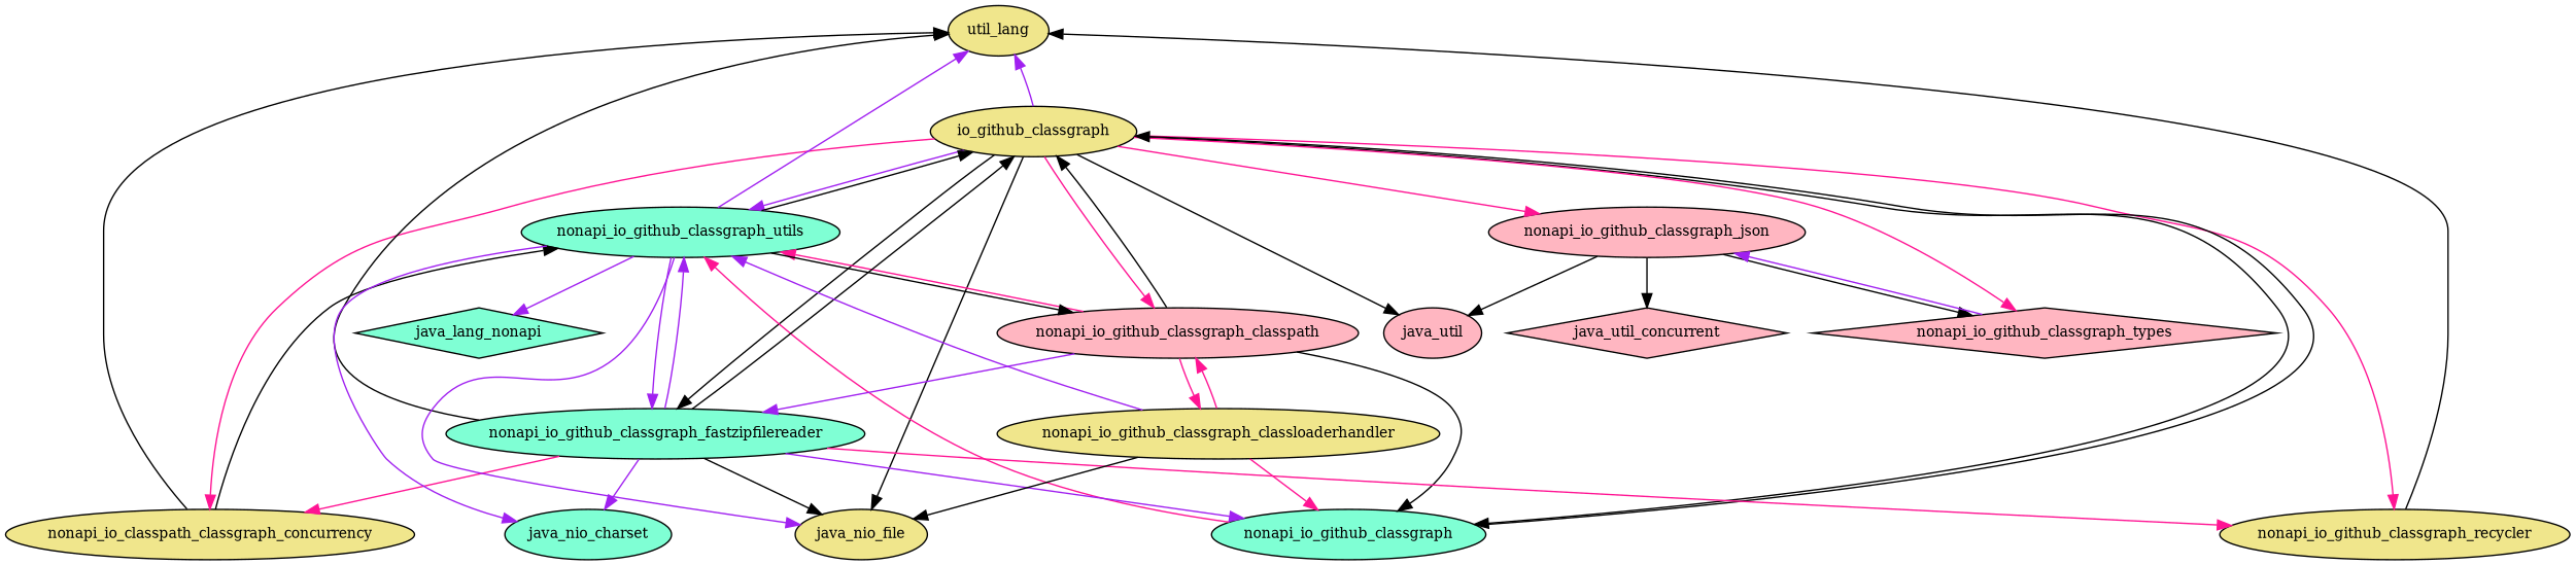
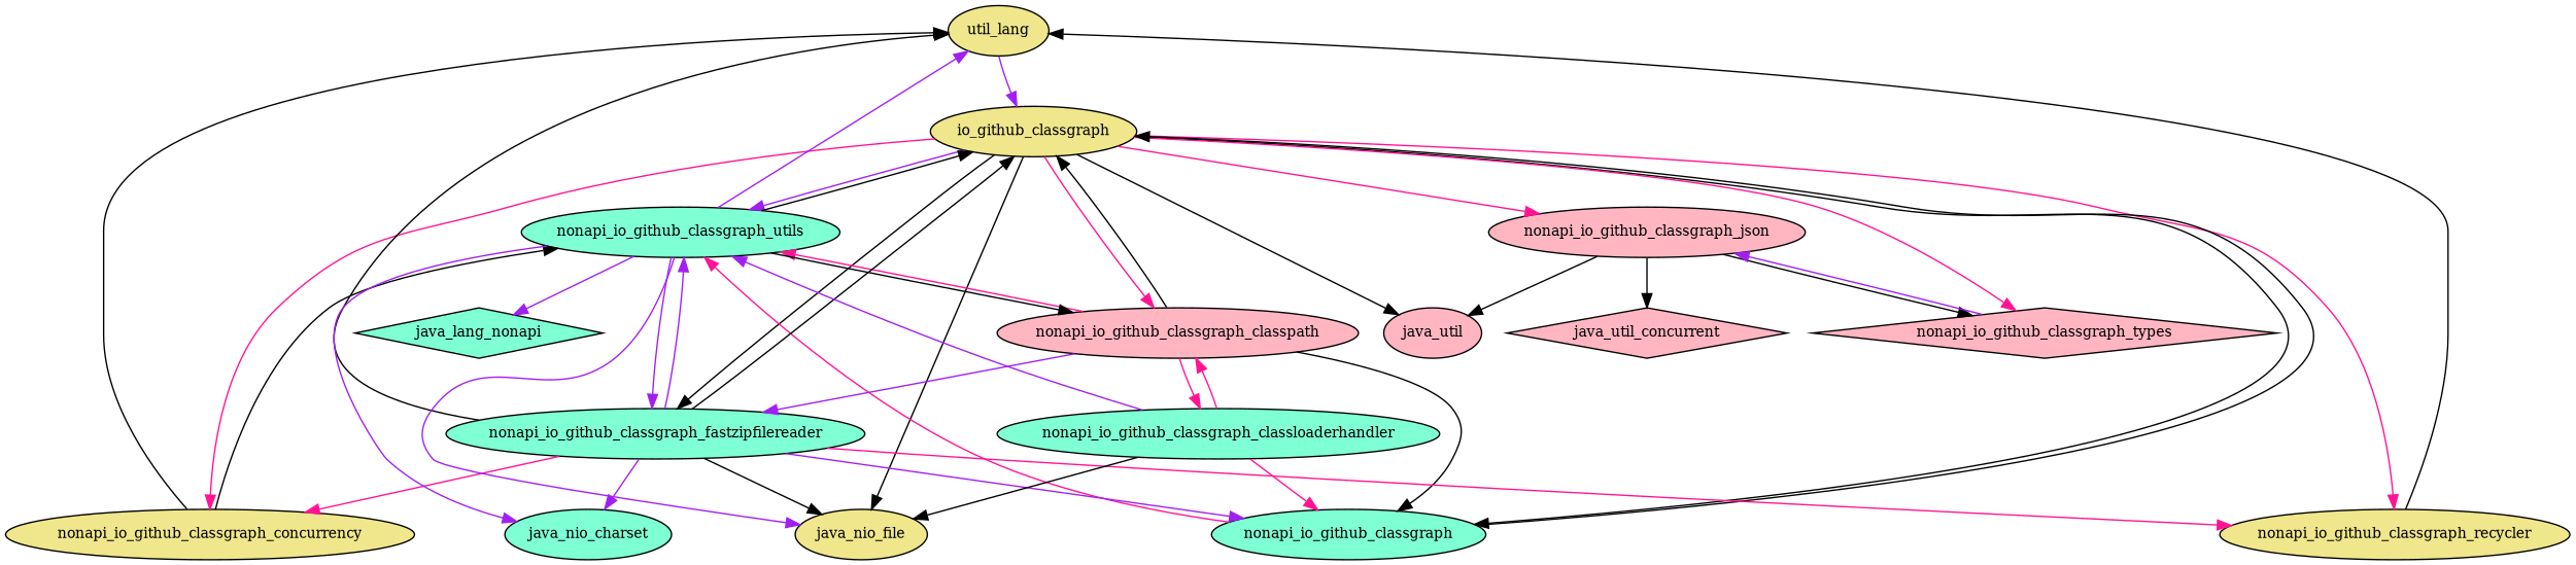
  digraph {
    node [fillcolor=aquamarine fontsize=10.0 shape=ellipse style=filled]
    edge [color=black]
    n1 [fillcolor=khaki label=util_lang]
    io_github_classgraph [fillcolor=khaki]
    java_nio_file [fillcolor=khaki]
    java_util [fillcolor=lightpink]
    nonapi_io_github_classgraph
    nonapi_io_github_classgraph_classpath [fillcolor=lightpink]
-   nonapi_io_github_classgraph_concurrency [fillcolor=khaki label=nonapi_io_classpath_classgraph_concurrency]
+   nonapi_io_github_classgraph_concurrency [fillcolor=khaki]
    nonapi_io_github_classgraph_fastzipfilereader
    nonapi_io_github_classgraph_json [fillcolor=lightpink]
    nonapi_io_github_classgraph_recycler [fillcolor=khaki]
    nonapi_io_github_classgraph_types [fillcolor=lightpink shape=diamond]
    nonapi_io_github_classgraph_utils
-   nonapi_io_github_classgraph_classloaderhandler [fillcolor=khaki]
+   nonapi_io_github_classgraph_classloaderhandler
    java_nio_charset
    java_util_concurrent [fillcolor=lightpink shape=diamond]
    n16 [label=java_lang_nonapi shape=diamond]
-   io_github_classgraph -> n1 [color=purple]
+   n1 -> io_github_classgraph [color=purple]
    io_github_classgraph -> java_nio_file
    io_github_classgraph -> java_util
    io_github_classgraph -> nonapi_io_github_classgraph
    io_github_classgraph -> nonapi_io_github_classgraph_classpath [color=deeppink]
    io_github_classgraph -> nonapi_io_github_classgraph_concurrency [color=deeppink]
    io_github_classgraph -> nonapi_io_github_classgraph_fastzipfilereader
    io_github_classgraph -> nonapi_io_github_classgraph_json [color=deeppink]
    io_github_classgraph -> nonapi_io_github_classgraph_recycler [color=deeppink]
    io_github_classgraph -> nonapi_io_github_classgraph_types [color=deeppink]
    io_github_classgraph -> nonapi_io_github_classgraph_utils [color=purple]
    nonapi_io_github_classgraph -> io_github_classgraph
    nonapi_io_github_classgraph -> nonapi_io_github_classgraph_utils [color=deeppink]
    nonapi_io_github_classgraph_classpath -> io_github_classgraph
    nonapi_io_github_classgraph_classpath -> nonapi_io_github_classgraph
    nonapi_io_github_classgraph_classpath -> nonapi_io_github_classgraph_fastzipfilereader [color=purple]
    nonapi_io_github_classgraph_classpath -> nonapi_io_github_classgraph_utils [color=deeppink]
    nonapi_io_github_classgraph_classpath -> nonapi_io_github_classgraph_classloaderhandler [color=deeppink]
    nonapi_io_github_classgraph_concurrency -> n1
    nonapi_io_github_classgraph_concurrency -> nonapi_io_github_classgraph_utils
    nonapi_io_github_classgraph_fastzipfilereader -> n1
    nonapi_io_github_classgraph_fastzipfilereader -> io_github_classgraph
    nonapi_io_github_classgraph_fastzipfilereader -> java_nio_file
    nonapi_io_github_classgraph_fastzipfilereader -> nonapi_io_github_classgraph [color=purple]
    nonapi_io_github_classgraph_fastzipfilereader -> nonapi_io_github_classgraph_concurrency [color=deeppink]
    nonapi_io_github_classgraph_fastzipfilereader -> nonapi_io_github_classgraph_recycler [color=deeppink]
    nonapi_io_github_classgraph_fastzipfilereader -> nonapi_io_github_classgraph_utils [color=purple]
    nonapi_io_github_classgraph_fastzipfilereader -> java_nio_charset [color=purple]
    nonapi_io_github_classgraph_json -> java_util
    nonapi_io_github_classgraph_json -> nonapi_io_github_classgraph_types
    nonapi_io_github_classgraph_json -> java_util_concurrent
    nonapi_io_github_classgraph_recycler -> n1
    nonapi_io_github_classgraph_types -> nonapi_io_github_classgraph_json [color=purple]
    nonapi_io_github_classgraph_utils -> n1 [color=purple]
    nonapi_io_github_classgraph_utils -> io_github_classgraph
    nonapi_io_github_classgraph_utils -> java_nio_file [color=purple]
    nonapi_io_github_classgraph_utils -> nonapi_io_github_classgraph_classpath
    nonapi_io_github_classgraph_utils -> nonapi_io_github_classgraph_fastzipfilereader [color=purple]
    nonapi_io_github_classgraph_utils -> java_nio_charset [color=purple]
    nonapi_io_github_classgraph_utils -> n16 [color=purple]
    nonapi_io_github_classgraph_classloaderhandler -> java_nio_file
    nonapi_io_github_classgraph_classloaderhandler -> nonapi_io_github_classgraph [color=deeppink]
    nonapi_io_github_classgraph_classloaderhandler -> nonapi_io_github_classgraph_classpath [color=deeppink]
    nonapi_io_github_classgraph_classloaderhandler -> nonapi_io_github_classgraph_utils [color=purple]
  }
